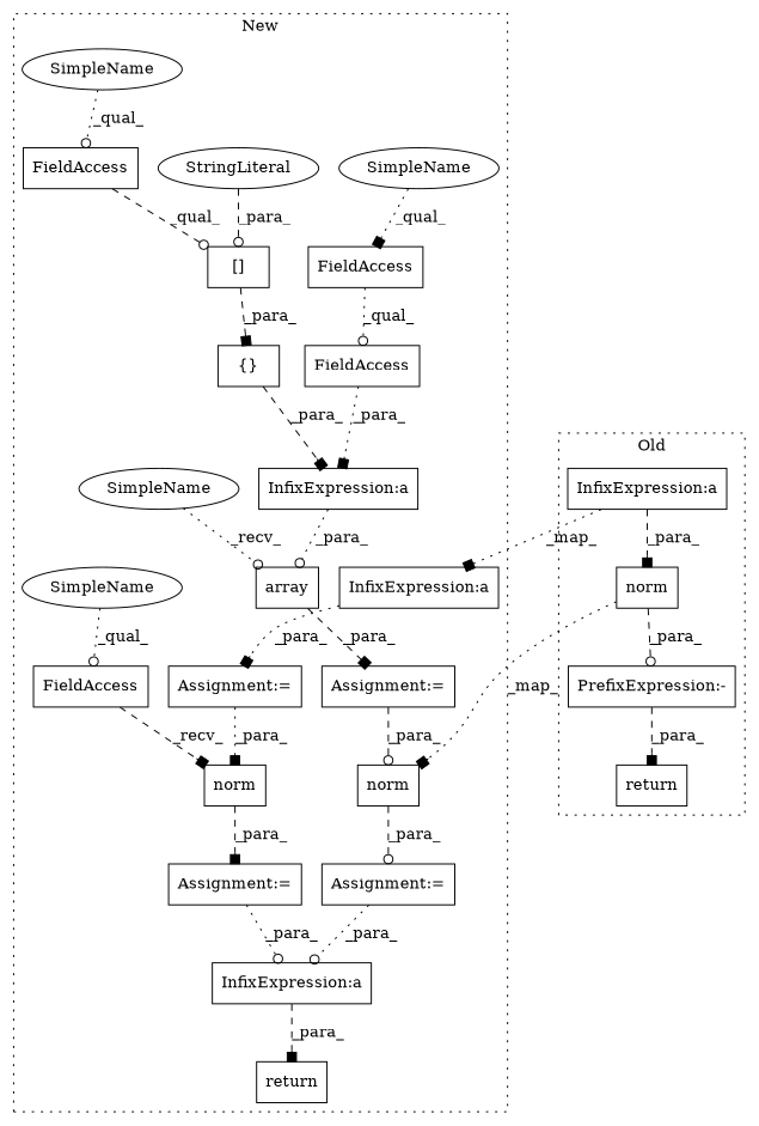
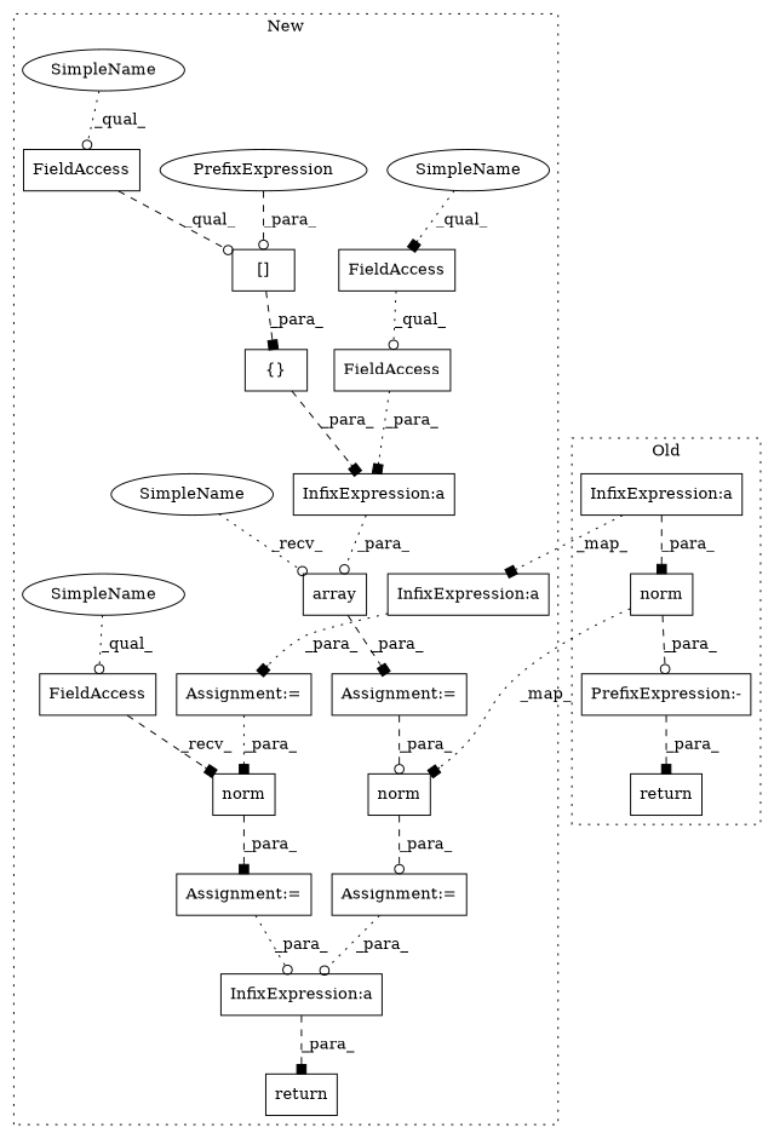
  digraph {
    node [a=32 l=1 s=1232 shape=box]
    edge [style=dashed arrowhead=box]
    n1 [a=41 l=7 label=return s=1028]
    n2 [l="5,1" label=norm s="1049,1099"]
    n3 [a=27 l=3 label="InfixExpression:a" s=1062]
    n4 [a=38 label="PrefixExpression:-" s=1035]
    n5 [l="6,1" label=array s="1178,1258"]
    n6 [a=41 l=7 label=return s=1399]
    n7 [a=7 label="Assignment:=" s=1369]
    n8 [a=7 label="Assignment:=" s=1171]
    n9 [a=7 label="Assignment:=" s=1311]
    n10 [a=7 label="Assignment:=" s=1273]
    n11 [a=4 l="1,1" label="{}" s="1193,1228"]
    n12 [a=22 l=12 label=FieldAccess s=1370]
    n13 [l="5,1" label=norm s="1383,1392"]
    n14 [a=27 l=3 label="InfixExpression:a" s=1415]
    n15 [a=27 l=3 label="InfixExpression:a" s=1229]
    n16 [a=2 l="16,1" label="[]" s="1194,1227"]
    n17 [l="5,1" label=norm s="1287,1300"]
    n18 [a=22 l=15 label=FieldAccess s=1194]
    n19 [a=22 l=13 label=FieldAccess]
    n20 [a=27 l=3 label="InfixExpression:a" s=1321]
    n21 [a=22 l=26 label=FieldAccess]
-   n22 [a=45 l=17 label=StringLiteral s=1210 shape=ellipse]
+   n22 [a=45 l=17 label=PrefixExpression s=1210 shape=ellipse]
    n23 [a=42 l=4 label=SimpleName shape=ellipse]
    n24 [a=42 l=4 label=SimpleName s=1194 shape=ellipse]
    n25 [a=42 l=5 label=SimpleName s=1370 shape=ellipse]
    n26 [a=42 l=5 label=SimpleName s=1172 shape=ellipse]
    subgraph cluster_1 {
      label=Old
      style=dotted
      n1
      n2
      n3
      n4
    }
    subgraph cluster_2 {
      label=New
      style=dotted
      n5
      n6
      n7
      n8
      n9
      n10
      n11
      n12
      n13
      n14
      n15
      n16
      n17
      n18
      n19
      n20
      n21
      n22
      n23
      n24
      n25
      n26
    }
    n2 -> n4 [label=_para_ arrowhead=odot]
    n2 -> n17 [label=_map_ style=dotted]
    n3 -> n2 [label=_para_]
    n3 -> n20 [label=_map_ style=dotted]
    n4 -> n1 [label=_para_]
    n5 -> n8 [label=_para_]
    n7 -> n14 [label=_para_ style=dotted arrowhead=odot]
    n8 -> n17 [label=_para_ arrowhead=odot]
    n9 -> n13 [label=_para_ style=dotted]
    n10 -> n14 [label=_para_ style=dotted arrowhead=odot]
    n11 -> n15 [label=_para_]
    n12 -> n13 [label=_recv_]
    n13 -> n7 [label=_para_]
    n14 -> n6 [label=_para_]
    n15 -> n5 [label=_para_ style=dotted arrowhead=odot]
    n16 -> n11 [label=_para_]
    n17 -> n10 [label=_para_ arrowhead=odot]
    n18 -> n16 [label=_qual_ arrowhead=odot]
    n19 -> n21 [label=_qual_ style=dotted arrowhead=odot]
    n20 -> n9 [label=_para_ style=dotted]
    n21 -> n15 [label=_para_ style=dotted]
    n22 -> n16 [label=_para_ arrowhead=odot]
    n23 -> n19 [label=_qual_ style=dotted]
    n24 -> n18 [label=_qual_ style=dotted arrowhead=odot]
    n25 -> n12 [label=_qual_ style=dotted arrowhead=odot]
    n26 -> n5 [label=_recv_ style=dotted arrowhead=odot]
  }
